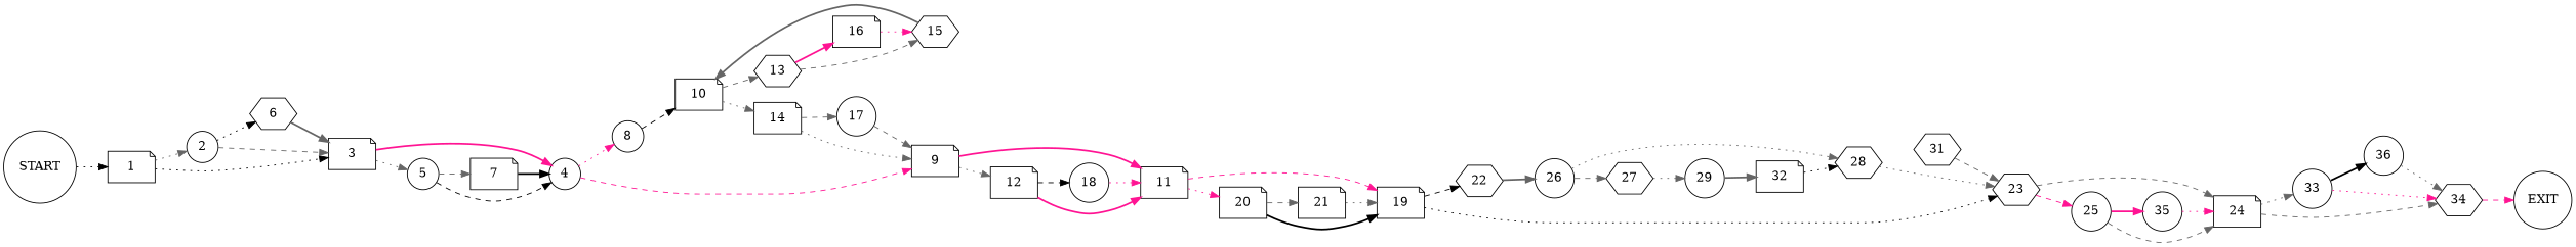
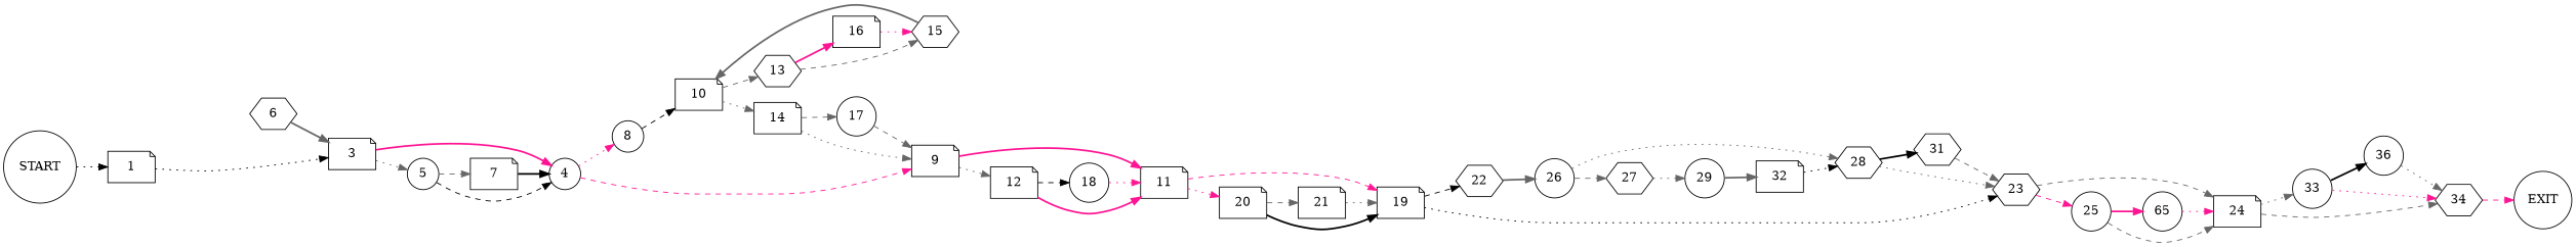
  digraph {
    rankdir=LR
    node [shape=circle]
    edge [color=gray40 style=dotted]
    n1 [label=START]
    1 [shape=note]
-   2
    3 [shape=note]
    n5 [label=EXIT]
    6 [shape=hexagon]
    4
    5
    8
    9 [shape=note]
    7 [shape=note]
    10 [shape=note]
    11 [shape=note]
    12 [shape=note]
    13 [shape=hexagon]
    14 [shape=note]
    19 [shape=note]
    20 [shape=note]
    18
    15 [shape=hexagon]
    16 [shape=note]
    17
    22 [shape=hexagon]
    23 [shape=hexagon]
    21 [shape=note]
    26
    24 [shape=note]
    25
    27 [shape=hexagon]
    28 [shape=hexagon]
    33
    34 [shape=hexagon]
-   35
+   35 [label=65]
    36
    29
    31 [shape=hexagon]
    32 [shape=note]
    n1 -> 1 [color=black]
-   1 -> 2
    1 -> 3 [color=black]
-   2 -> 3 [style=dashed]
-   2 -> 6 [color=black]
    3 -> 4 [color=deeppink style=bold]
    3 -> 5
    6 -> 3 [style=bold]
    4 -> 8 [color=deeppink]
    4 -> 9 [color=deeppink style=dashed]
    5 -> 4 [color=black style=dashed]
    5 -> 7 [style=dashed]
    8 -> 10 [color=black style=dashed]
    9 -> 11 [color=deeppink style=bold]
    9 -> 12
    7 -> 4 [color=black style=bold]
    10 -> 13 [style=dashed]
    10 -> 14
    11 -> 19 [color=deeppink style=dashed]
    11 -> 20 [color=deeppink]
    12 -> 11 [color=deeppink style=bold]
    12 -> 18 [color=black style=dashed]
    13 -> 15 [style=dashed]
    13 -> 16 [color=deeppink style=bold]
    14 -> 9
    14 -> 17 [style=dashed]
    19 -> 22 [color=black style=dashed]
    19 -> 23 [color=black]
    20 -> 19 [color=black style=bold]
    20 -> 21 [style=dashed]
    18 -> 11 [color=deeppink]
    15 -> 10 [style=bold]
    16 -> 15 [color=deeppink]
    17 -> 9 [style=dashed]
    22 -> 26 [style=bold]
    23 -> 24 [style=dashed]
    23 -> 25 [color=deeppink style=dashed]
    21 -> 19
    26 -> 27 [style=dashed]
    26 -> 28
    24 -> 33
    24 -> 34 [style=dashed]
    25 -> 24 [style=dashed]
    25 -> 35 [color=deeppink style=bold]
    27 -> 29
    28 -> 23
+   28 -> 31 [color=black style=bold]
    33 -> 34 [color=deeppink]
    33 -> 36 [color=black style=bold]
    34 -> n5 [color=deeppink style=dashed]
    35 -> 24 [color=deeppink]
    36 -> 34
    29 -> 32 [style=bold]
    31 -> 23 [style=dashed]
    32 -> 28 [color=black]
  }
